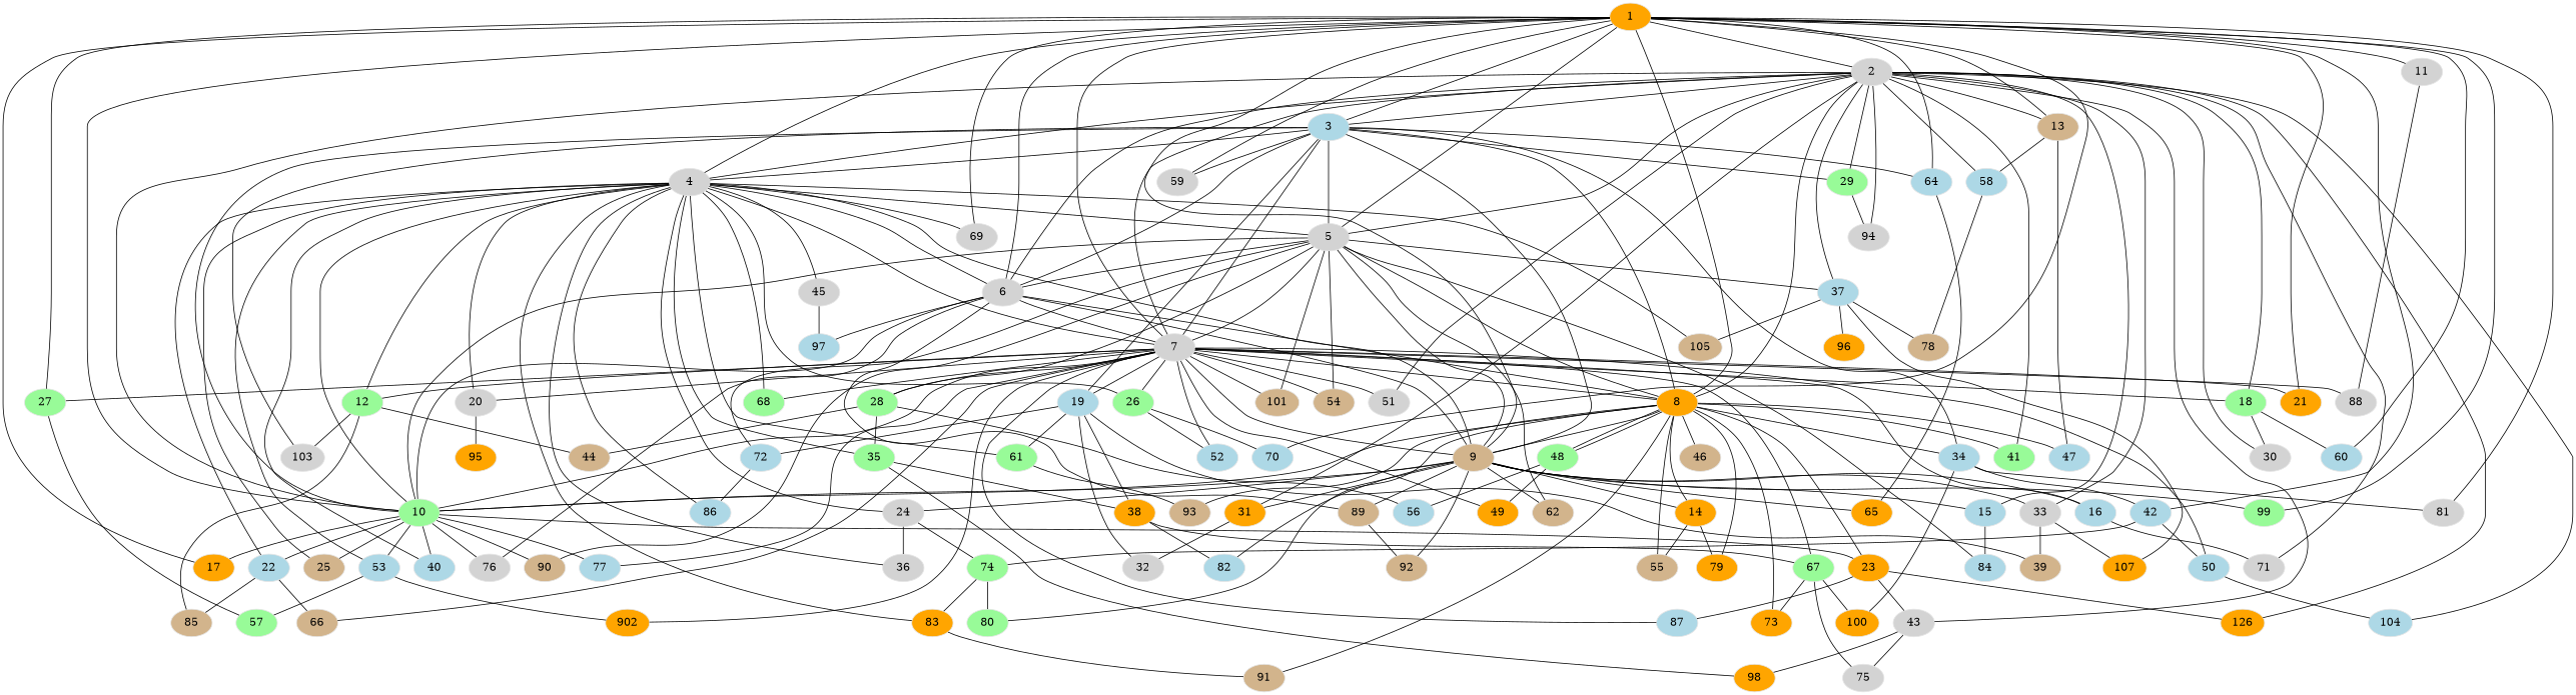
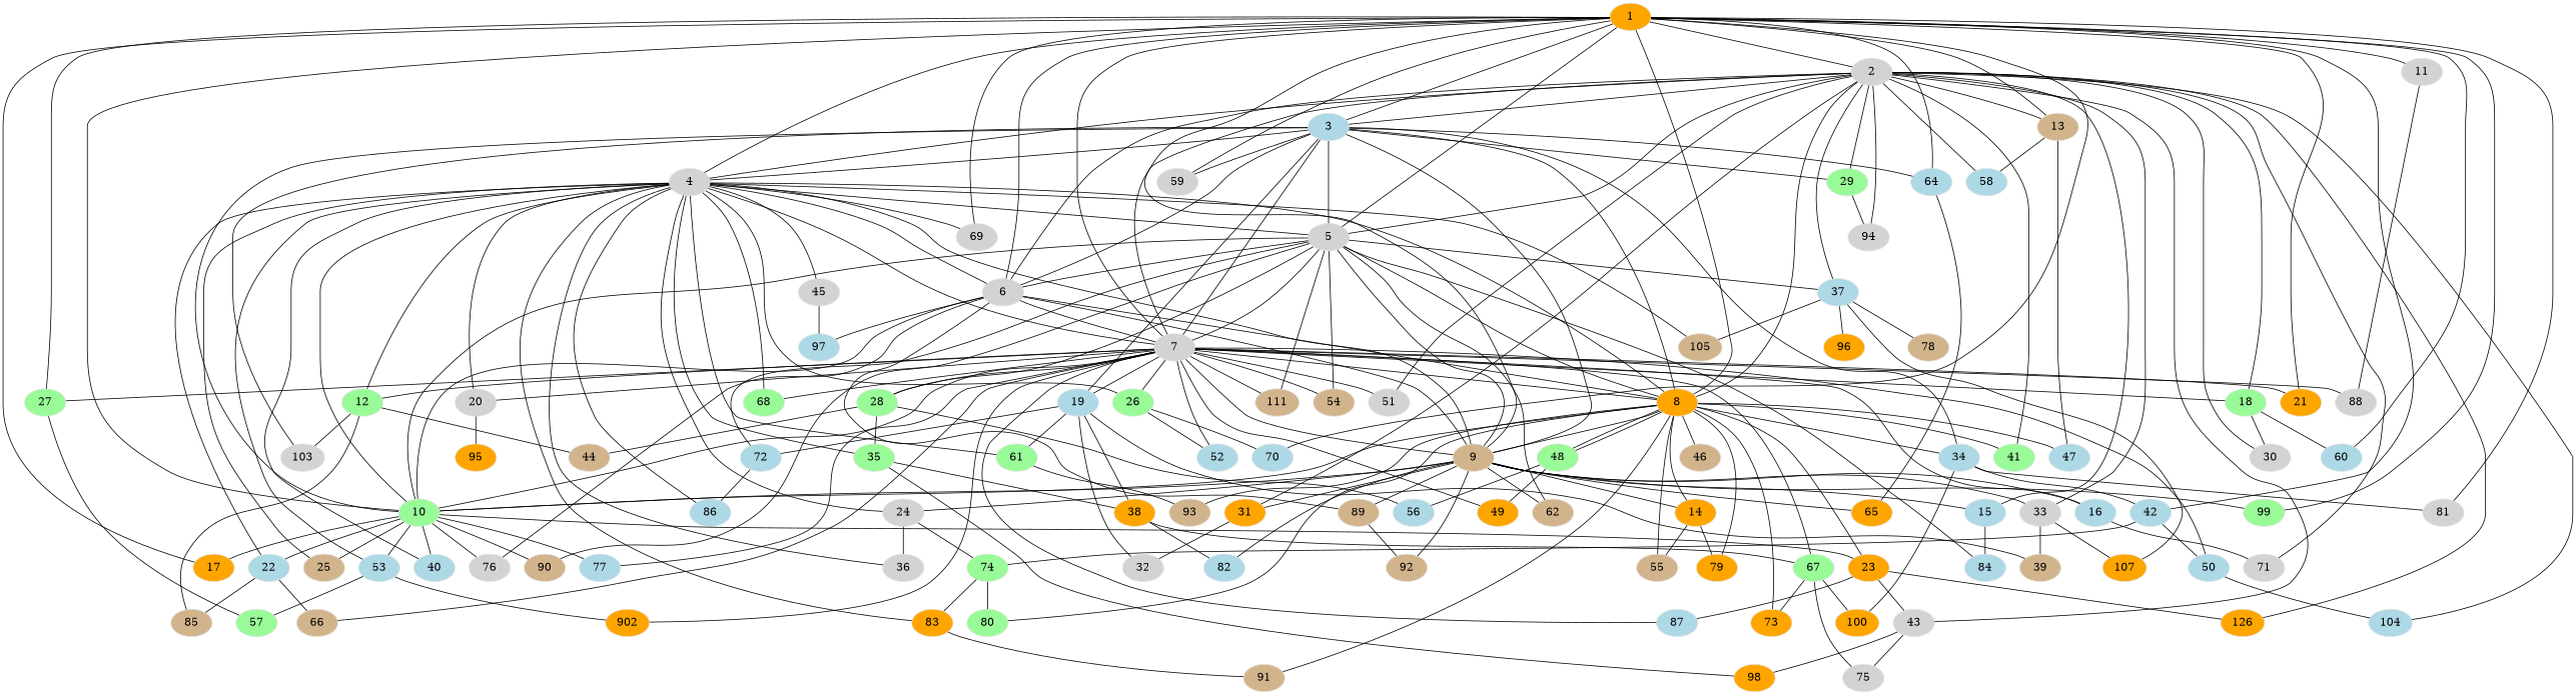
  graph {
    node [color=gray90 fillcolor=lightblue style=filled]
    1 [fillcolor=orange]
    2 [fillcolor=lightgrey]
    3
    4 [fillcolor=lightgrey]
    5 [fillcolor=lightgrey]
    6 [fillcolor=lightgrey]
    7 [fillcolor=lightgrey]
    8 [fillcolor=orange]
    9 [fillcolor=tan]
    10 [fillcolor=palegreen]
    11 [fillcolor=lightgrey]
    13 [fillcolor=tan]
    17 [fillcolor=orange]
    21 [fillcolor=orange]
    27 [fillcolor=palegreen]
    42
    59 [fillcolor=lightgrey]
    60
    64
    69 [fillcolor=lightgrey]
    70
    81 [fillcolor=lightgrey]
    99 [fillcolor=palegreen]
    15
    18 [fillcolor=palegreen]
    29 [fillcolor=palegreen]
    30 [fillcolor=lightgrey]
    31 [fillcolor=orange]
    33 [fillcolor=lightgrey]
    37
    41 [fillcolor=palegreen]
    43 [fillcolor=lightgrey]
    51 [fillcolor=lightgrey]
    58
    71 [fillcolor=lightgrey]
    94 [fillcolor=lightgrey]
    104
    n38 [fillcolor=orange label=126]
    19
    34
    103 [fillcolor=lightgrey]
    12 [fillcolor=palegreen]
    20 [fillcolor=lightgrey]
    22
    24 [fillcolor=lightgrey]
    25 [fillcolor=tan]
    26 [fillcolor=palegreen]
    35 [fillcolor=palegreen]
    36 [fillcolor=lightgrey]
    40
    45 [fillcolor=lightgrey]
    53
    61 [fillcolor=palegreen]
    68 [fillcolor=palegreen]
    83 [fillcolor=orange]
    86
    105 [fillcolor=tan]
    28 [fillcolor=palegreen]
    54 [fillcolor=tan]
    62 [fillcolor=tan]
    72
    84
    90 [fillcolor=tan]
-   101 [fillcolor=tan]
+   101 [fillcolor=tan label=111]
    76 [fillcolor=lightgrey]
    89 [fillcolor=tan]
    97
    16
    49 [fillcolor=orange]
    50
    52
    66 [fillcolor=tan]
    67 [fillcolor=palegreen]
    77
    87
    88 [fillcolor=lightgrey]
    n77 [fillcolor=orange label=902]
    14 [fillcolor=orange]
    23 [fillcolor=orange]
    46 [fillcolor=tan]
    47
    48 [fillcolor=palegreen]
    55 [fillcolor=tan]
    73 [fillcolor=orange]
    79 [fillcolor=orange]
    80 [fillcolor=palegreen]
    91 [fillcolor=tan]
    93 [fillcolor=tan]
    65 [fillcolor=orange]
    82
    92 [fillcolor=tan]
    57 [fillcolor=palegreen]
    74 [fillcolor=palegreen]
    32 [fillcolor=lightgrey]
    39 [fillcolor=tan]
    107 [fillcolor=orange]
    96 [fillcolor=orange]
    78 [fillcolor=tan]
    98 [fillcolor=orange]
    75 [fillcolor=lightgrey]
    38 [fillcolor=orange]
    100 [fillcolor=orange]
    44 [fillcolor=tan]
    85 [fillcolor=tan]
    95 [fillcolor=orange]
    56
    1 -- 2
    1 -- 3
    1 -- 4
    1 -- 5
    1 -- 6
    1 -- 7
    1 -- 8
    1 -- 9
    1 -- 10
    1 -- 11
    1 -- 13
    1 -- 17
    1 -- 21
    1 -- 27
    1 -- 42
    1 -- 59
    1 -- 60
    1 -- 64
    1 -- 69
    1 -- 70
    1 -- 81
    1 -- 99
    2 -- 3
    2 -- 4
    2 -- 5
    2 -- 6
    2 -- 7
    2 -- 8
-   2 -- 10
    2 -- 13
    2 -- 15
    2 -- 18
    2 -- 29
    2 -- 30
    2 -- 31
    2 -- 33
    2 -- 37
    2 -- 41
    2 -- 43
    2 -- 51
    2 -- 58
    2 -- 71
    2 -- 94
    2 -- 104
    2 -- n38
    3 -- 4
    3 -- 5
    3 -- 6
    3 -- 7
    3 -- 8
    3 -- 9
    3 -- 10
    3 -- 59
    3 -- 64
    3 -- 29
    3 -- 19
    3 -- 34
    3 -- 103
    4 -- 5
    4 -- 6
    4 -- 7
+   4 -- 8
    4 -- 9
    4 -- 10
    4 -- 69
    4 -- 12
    4 -- 20
    4 -- 22
    4 -- 24
    4 -- 25
    4 -- 26
    4 -- 35
    4 -- 36
    4 -- 40
    4 -- 45
    4 -- 53
    4 -- 61
    4 -- 68
    4 -- 83
    4 -- 86
    4 -- 105
    5 -- 6
    5 -- 7
    5 -- 8
    5 -- 9
    5 -- 10
    5 -- 37
    5 -- 28
    5 -- 54
    5 -- 62
    5 -- 72
    5 -- 84
    5 -- 90
    5 -- 101
    6 -- 7
    6 -- 8
    6 -- 9
    6 -- 10
    6 -- 76
    6 -- 89
    6 -- 97
    7 -- 8
    7 -- 9
    7 -- 10
    7 -- 21
    7 -- 27
    7 -- 18
    7 -- 51
    7 -- 19
    7 -- 12
    7 -- 20
    7 -- 26
    7 -- 68
    7 -- 28
    7 -- 54
    7 -- 101
    7 -- 16
    7 -- 49
    7 -- 50
    7 -- 52
    7 -- 66
    7 -- 67
    7 -- 77
    7 -- 87
    7 -- 88
    7 -- n77
    8 -- 9
    8 -- 10
    8 -- 41
    8 -- 34
    8 -- 14
    8 -- 23
    8 -- 46
    8 -- 47
    8 -- 48
    8 -- 48
    8 -- 55
    8 -- 73
    8 -- 79
    8 -- 80
    8 -- 91
    8 -- 93
    9 -- 10
    9 -- 99
    9 -- 15
    9 -- 31
    9 -- 33
    9 -- 24
    9 -- 62
    9 -- 89
    9 -- 16
    9 -- 14
    9 -- 65
    9 -- 82
    9 -- 92
    10 -- 17
    10 -- 22
    10 -- 25
    10 -- 40
    10 -- 53
    10 -- 90
    10 -- 76
    10 -- 77
    10 -- 23
    11 -- 88
    13 -- 58
    13 -- 47
    27 -- 57
    42 -- 50
    42 -- 74
    64 -- 65
    15 -- 84
    18 -- 60
    18 -- 30
    29 -- 94
    31 -- 32
    33 -- 39
    33 -- 107
    37 -- 105
    37 -- 107
    37 -- 96
    37 -- 78
    43 -- 98
    43 -- 75
-   58 -- 78
    19 -- 61
    19 -- 72
    19 -- 32
    19 -- 39
    19 -- 38
    34 -- 42
    34 -- 81
    34 -- 100
    12 -- 103
    12 -- 44
    12 -- 85
    20 -- 95
    22 -- 66
    22 -- 85
    24 -- 36
    24 -- 74
    26 -- 70
    26 -- 52
    35 -- 98
    35 -- 38
    45 -- 97
    53 -- n77
    53 -- 57
    61 -- 93
    83 -- 91
    28 -- 35
    28 -- 44
    28 -- 56
    72 -- 86
    89 -- 92
    16 -- 71
    50 -- 104
    67 -- 73
    67 -- 75
    67 -- 100
    14 -- 55
    14 -- 79
    23 -- 43
    23 -- n38
    23 -- 87
    48 -- 49
    48 -- 56
    74 -- 83
    74 -- 80
    38 -- 67
    38 -- 82
  }
